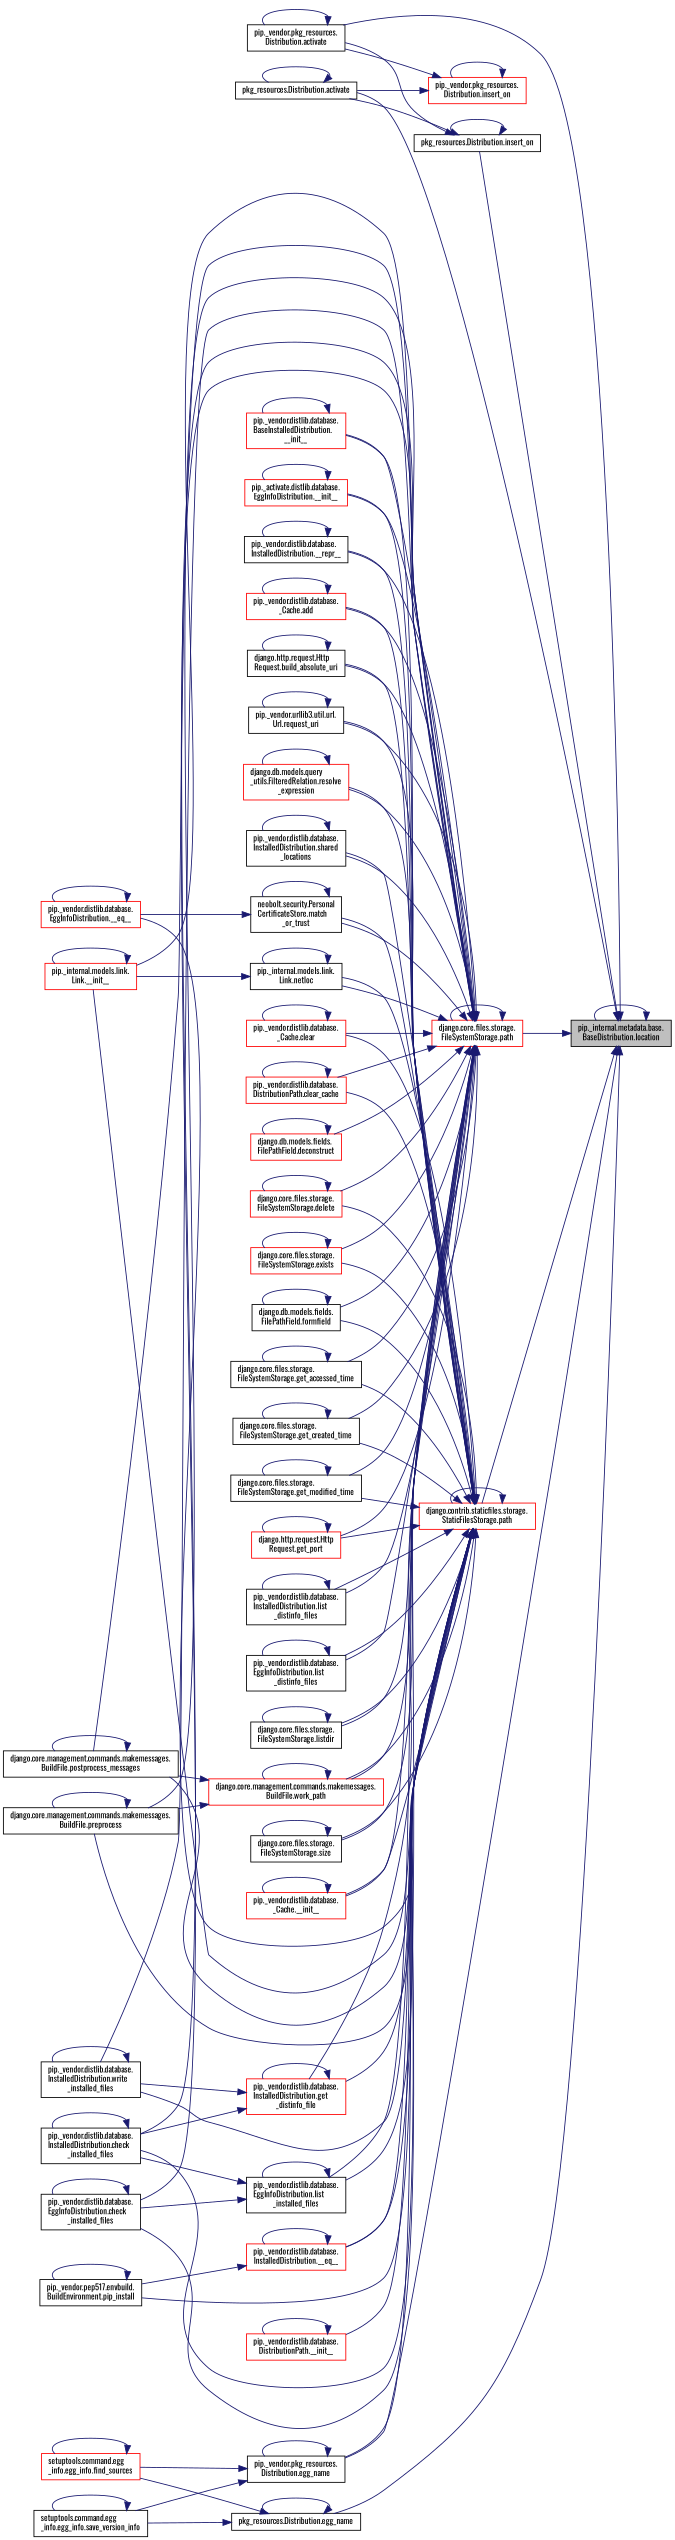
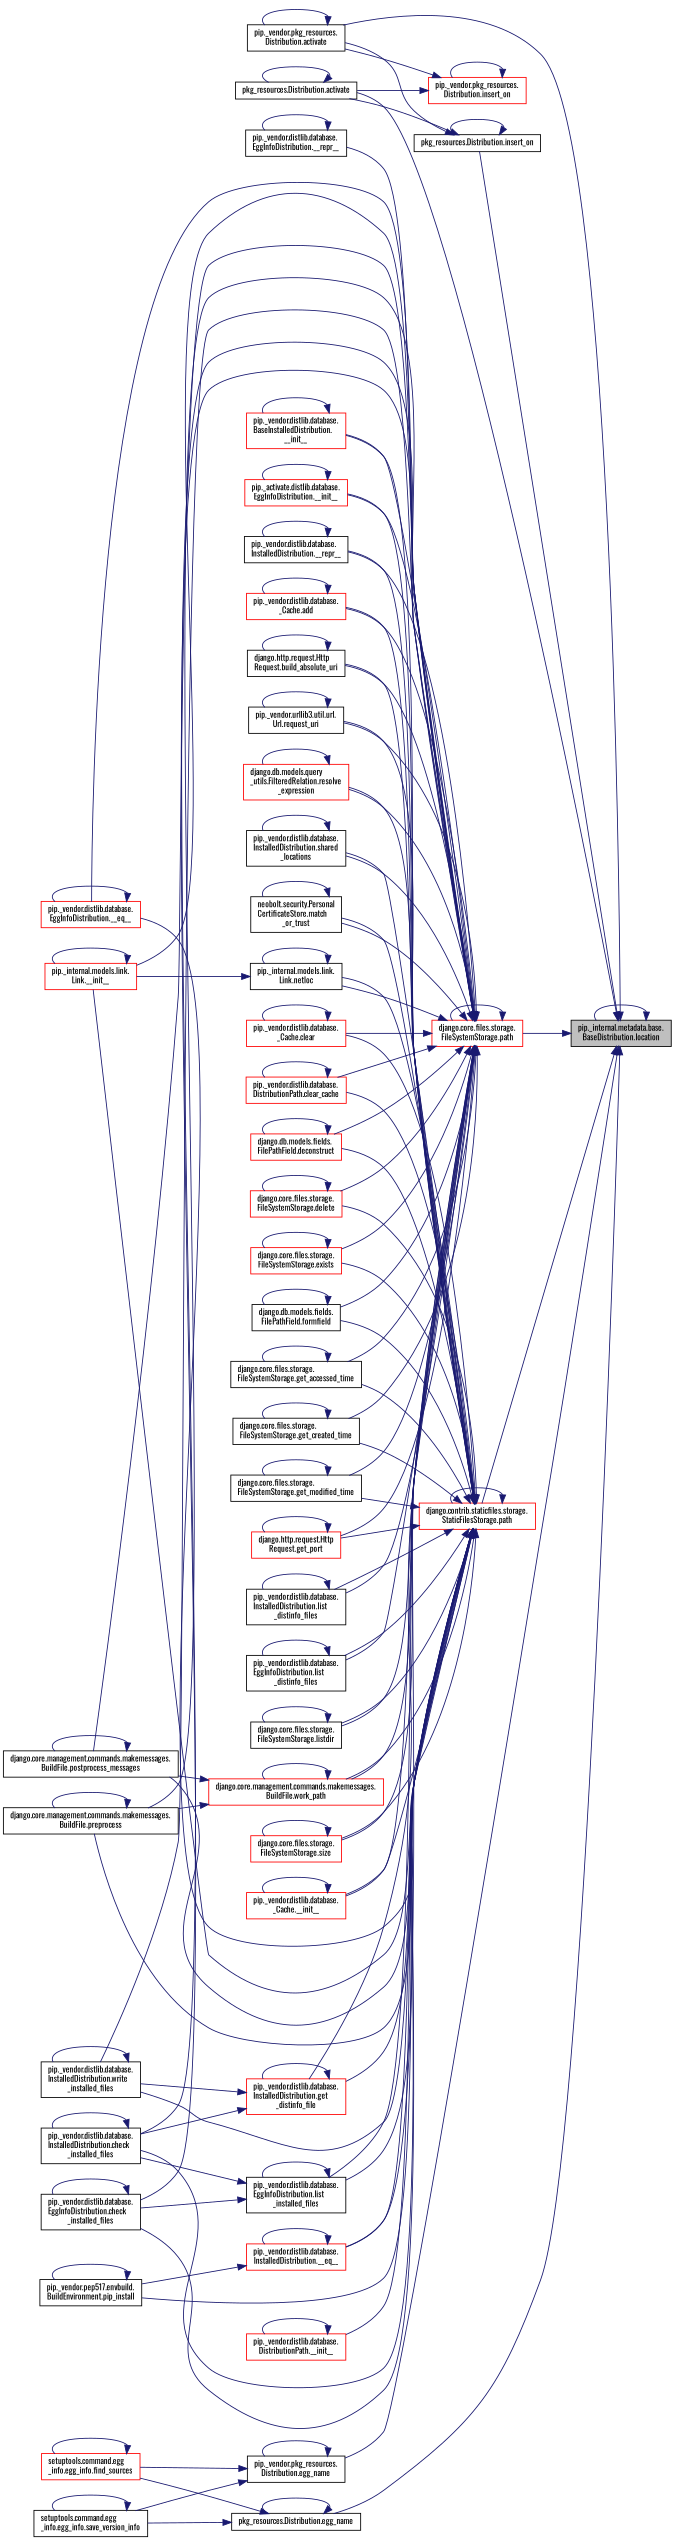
  digraph {
    fontname=Oswald
    rankdir=RL
    node [color=black fillcolor=white fontname=Oswald fontsize=10 shape=record style=filled]
    edge [color=midnightblue dir=back fontname=Oswald fontsize=10 labelfontname=Helvetica labelfontsize=10 style=solid]
    n1 [fillcolor=grey75 fontcolor=black height=0.2 label="pip._internal.metadata.base.\lBaseDistribution.location" width=0.4]
    n2 [height=0.2 label="pip._vendor.pkg_resources.\lDistribution.activate" width=0.4]
    n3 [height=0.2 label="pkg_resources.Distribution.activate" width=0.4]
    n4 [height=0.2 label="pip._vendor.pkg_resources.\lDistribution.egg_name" width=0.4]
    n5 [height=0.2 label="pkg_resources.Distribution.egg_name" width=0.4]
    n6 [height=0.2 label="pkg_resources.Distribution.insert_on" width=0.4]
    n7 [color=red height=0.2 label="django.contrib.staticfiles.storage.\lStaticFilesStorage.path" width=0.4]
    n8 [color=red height=0.2 label="django.core.files.storage.\lFileSystemStorage.path" width=0.4]
    n9 [color=red height=0.2 label="setuptools.command.egg\l_info.egg_info.find_sources" width=0.4]
    n10 [height=0.2 label="setuptools.command.egg\l_info.egg_info.save_version_info" width=0.4]
    n11 [color=red height=0.2 label="pip._vendor.pkg_resources.\lDistribution.insert_on" width=0.4]
    n12 [color=red height=0.2 label="pip._vendor.distlib.database.\lInstalledDistribution.__eq__" width=0.4]
    n13 [color=red height=0.2 label="pip._vendor.distlib.database.\lEggInfoDistribution.__eq__" width=0.4]
    n14 [color=red height=0.2 label="pip._vendor.distlib.database.\l_Cache.__init__" width=0.4]
    n15 [color=red height=0.2 label="pip._vendor.distlib.database.\lBaseInstalledDistribution.\l__init__" width=0.4]
    n16 [color=red height=0.2 label="pip._activate.distlib.database.\lEggInfoDistribution.__init__" width=0.4]
    n17 [color=red height=0.2 label="pip._vendor.distlib.database.\lDistributionPath.__init__" width=0.4]
    n18 [color=red height=0.2 label="pip._internal.models.link.\lLink.__init__" width=0.4]
    n19 [height=0.2 label="pip._vendor.distlib.database.\lInstalledDistribution.__repr__" width=0.4]
    n20 [color=red height=0.2 label="pip._vendor.distlib.database.\l_Cache.add" width=0.4]
    n21 [height=0.2 label="django.http.request.Http\lRequest.build_absolute_uri" width=0.4]
    n22 [height=0.2 label="pip._vendor.distlib.database.\lInstalledDistribution.check\l_installed_files" width=0.4]
    n23 [height=0.2 label="pip._vendor.distlib.database.\lEggInfoDistribution.check\l_installed_files" width=0.4]
    n24 [color=red height=0.2 label="pip._vendor.distlib.database.\l_Cache.clear" width=0.4]
    n25 [color=red height=0.2 label="pip._vendor.distlib.database.\lDistributionPath.clear_cache" width=0.4]
    n26 [color=red height=0.2 label="django.db.models.fields.\lFilePathField.deconstruct" width=0.4]
    n27 [color=red height=0.2 label="django.core.files.storage.\lFileSystemStorage.delete" width=0.4]
    n28 [color=red height=0.2 label="django.core.files.storage.\lFileSystemStorage.exists" width=0.4]
    n29 [height=0.2 label="django.db.models.fields.\lFilePathField.formfield" width=0.4]
    n30 [height=0.2 label="django.core.files.storage.\lFileSystemStorage.get_accessed_time" width=0.4]
    n31 [height=0.2 label="django.core.files.storage.\lFileSystemStorage.get_created_time" width=0.4]
    n32 [color=red height=0.2 label="pip._vendor.distlib.database.\lInstalledDistribution.get\l_distinfo_file" width=0.4]
    n33 [height=0.2 label="pip._vendor.distlib.database.\lInstalledDistribution.write\l_installed_files" width=0.4]
    n34 [height=0.2 label="django.core.files.storage.\lFileSystemStorage.get_modified_time" width=0.4]
    n35 [color=red height=0.2 label="django.http.request.Http\lRequest.get_port" width=0.4]
    n36 [height=0.2 label="pip._vendor.distlib.database.\lInstalledDistribution.list\l_distinfo_files" width=0.4]
    n37 [height=0.2 label="pip._vendor.distlib.database.\lEggInfoDistribution.list\l_distinfo_files" width=0.4]
    n38 [height=0.2 label="pip._vendor.distlib.database.\lEggInfoDistribution.list\l_installed_files" width=0.4]
    n39 [height=0.2 label="django.core.files.storage.\lFileSystemStorage.listdir" width=0.4]
    n40 [height=0.2 label="neobolt.security.Personal\lCertificateStore.match\l_or_trust" width=0.4]
    n41 [height=0.2 label="pip._internal.models.link.\lLink.netloc" width=0.4]
    n42 [height=0.2 label="pip._vendor.pep517.envbuild.\lBuildEnvironment.pip_install" width=0.4]
    n43 [height=0.2 label="django.core.management.commands.makemessages.\lBuildFile.postprocess_messages" width=0.4]
    n44 [height=0.2 label="django.core.management.commands.makemessages.\lBuildFile.preprocess" width=0.4]
    n45 [height=0.2 label="pip._vendor.urllib3.util.url.\lUrl.request_uri" width=0.4]
    n46 [color=red height=0.2 label="django.db.models.query\l_utils.FilteredRelation.resolve\l_expression" width=0.4]
    n47 [height=0.2 label="pip._vendor.distlib.database.\lInstalledDistribution.shared\l_locations" width=0.4]
-   n48 [height=0.2 label="django.core.files.storage.\lFileSystemStorage.size" width=0.4]
+   n48 [color=red height=0.2 label="django.core.files.storage.\lFileSystemStorage.size" width=0.4]
    n49 [color=red height=0.2 label="django.core.management.commands.makemessages.\lBuildFile.work_path" width=0.4]
+   n50 [height=0.2 label="pip._vendor.distlib.database.\lEggInfoDistribution.__repr__" width=0.4]
    n1 -> n1
    n1 -> n2
    n1 -> n3
    n1 -> n4
    n1 -> n5
    n1 -> n6
    n1 -> n7
    n1 -> n8
    n2 -> n2
    n3 -> n3
    n4 -> n4
    n4 -> n9
    n4 -> n10
    n5 -> n5
    n5 -> n9
    n5 -> n10
    n6 -> n2
    n6 -> n3
    n6 -> n6
    n7 -> n7
    n7 -> n12
    n7 -> n13
    n7 -> n14
    n7 -> n15
    n7 -> n16
    n7 -> n17
    n7 -> n18
    n7 -> n19
    n7 -> n20
    n7 -> n21
    n7 -> n22
    n7 -> n23
    n7 -> n24
    n7 -> n25
-   n7 -> n4
+   n7 -> n26
    n7 -> n27
    n7 -> n28
    n7 -> n29
    n7 -> n30
    n7 -> n31
    n7 -> n32
    n7 -> n33
    n7 -> n34
    n7 -> n35
    n7 -> n36
    n7 -> n37
    n7 -> n38
    n7 -> n39
    n7 -> n40
    n7 -> n41
    n7 -> n42
    n7 -> n43
    n7 -> n44
    n7 -> n45
    n7 -> n46
    n7 -> n47
    n7 -> n48
    n7 -> n49
    n8 -> n8
    n8 -> n12
-   n40 -> n13
+   n8 -> n13
    n8 -> n14
    n8 -> n15
    n8 -> n16
    n8 -> n18
    n8 -> n19
    n8 -> n20
    n8 -> n21
    n8 -> n22
    n8 -> n23
    n8 -> n24
    n8 -> n25
    n8 -> n26
    n8 -> n27
    n8 -> n28
    n8 -> n29
    n8 -> n30
    n8 -> n31
    n8 -> n32
    n8 -> n33
    n8 -> n34
    n8 -> n35
    n8 -> n36
    n8 -> n37
    n8 -> n38
    n8 -> n39
    n8 -> n40
    n8 -> n41
    n8 -> n43
    n8 -> n44
    n8 -> n45
    n8 -> n46
    n8 -> n47
    n8 -> n48
    n8 -> n49
+   n8 -> n50
    n9 -> n9
    n10 -> n10
    n11 -> n2
    n11 -> n3
    n11 -> n11
    n12 -> n12
    n12 -> n42
    n13 -> n13
    n14 -> n14
    n15 -> n15
    n16 -> n16
    n17 -> n17
    n18 -> n18
    n19 -> n19
    n20 -> n20
    n21 -> n21
    n22 -> n22
    n23 -> n23
    n24 -> n24
    n25 -> n25
    n26 -> n26
    n27 -> n27
    n28 -> n28
    n29 -> n29
    n30 -> n30
    n31 -> n31
    n32 -> n22
    n32 -> n32
    n32 -> n33
    n33 -> n33
    n34 -> n34
    n35 -> n35
    n36 -> n36
    n37 -> n37
    n38 -> n22
    n38 -> n23
    n38 -> n38
    n39 -> n39
    n40 -> n40
    n41 -> n18
    n41 -> n41
    n42 -> n42
    n43 -> n43
    n44 -> n44
    n45 -> n45
    n46 -> n46
    n47 -> n47
    n48 -> n48
    n49 -> n43
    n49 -> n44
    n49 -> n49
+   n50 -> n50
  }
